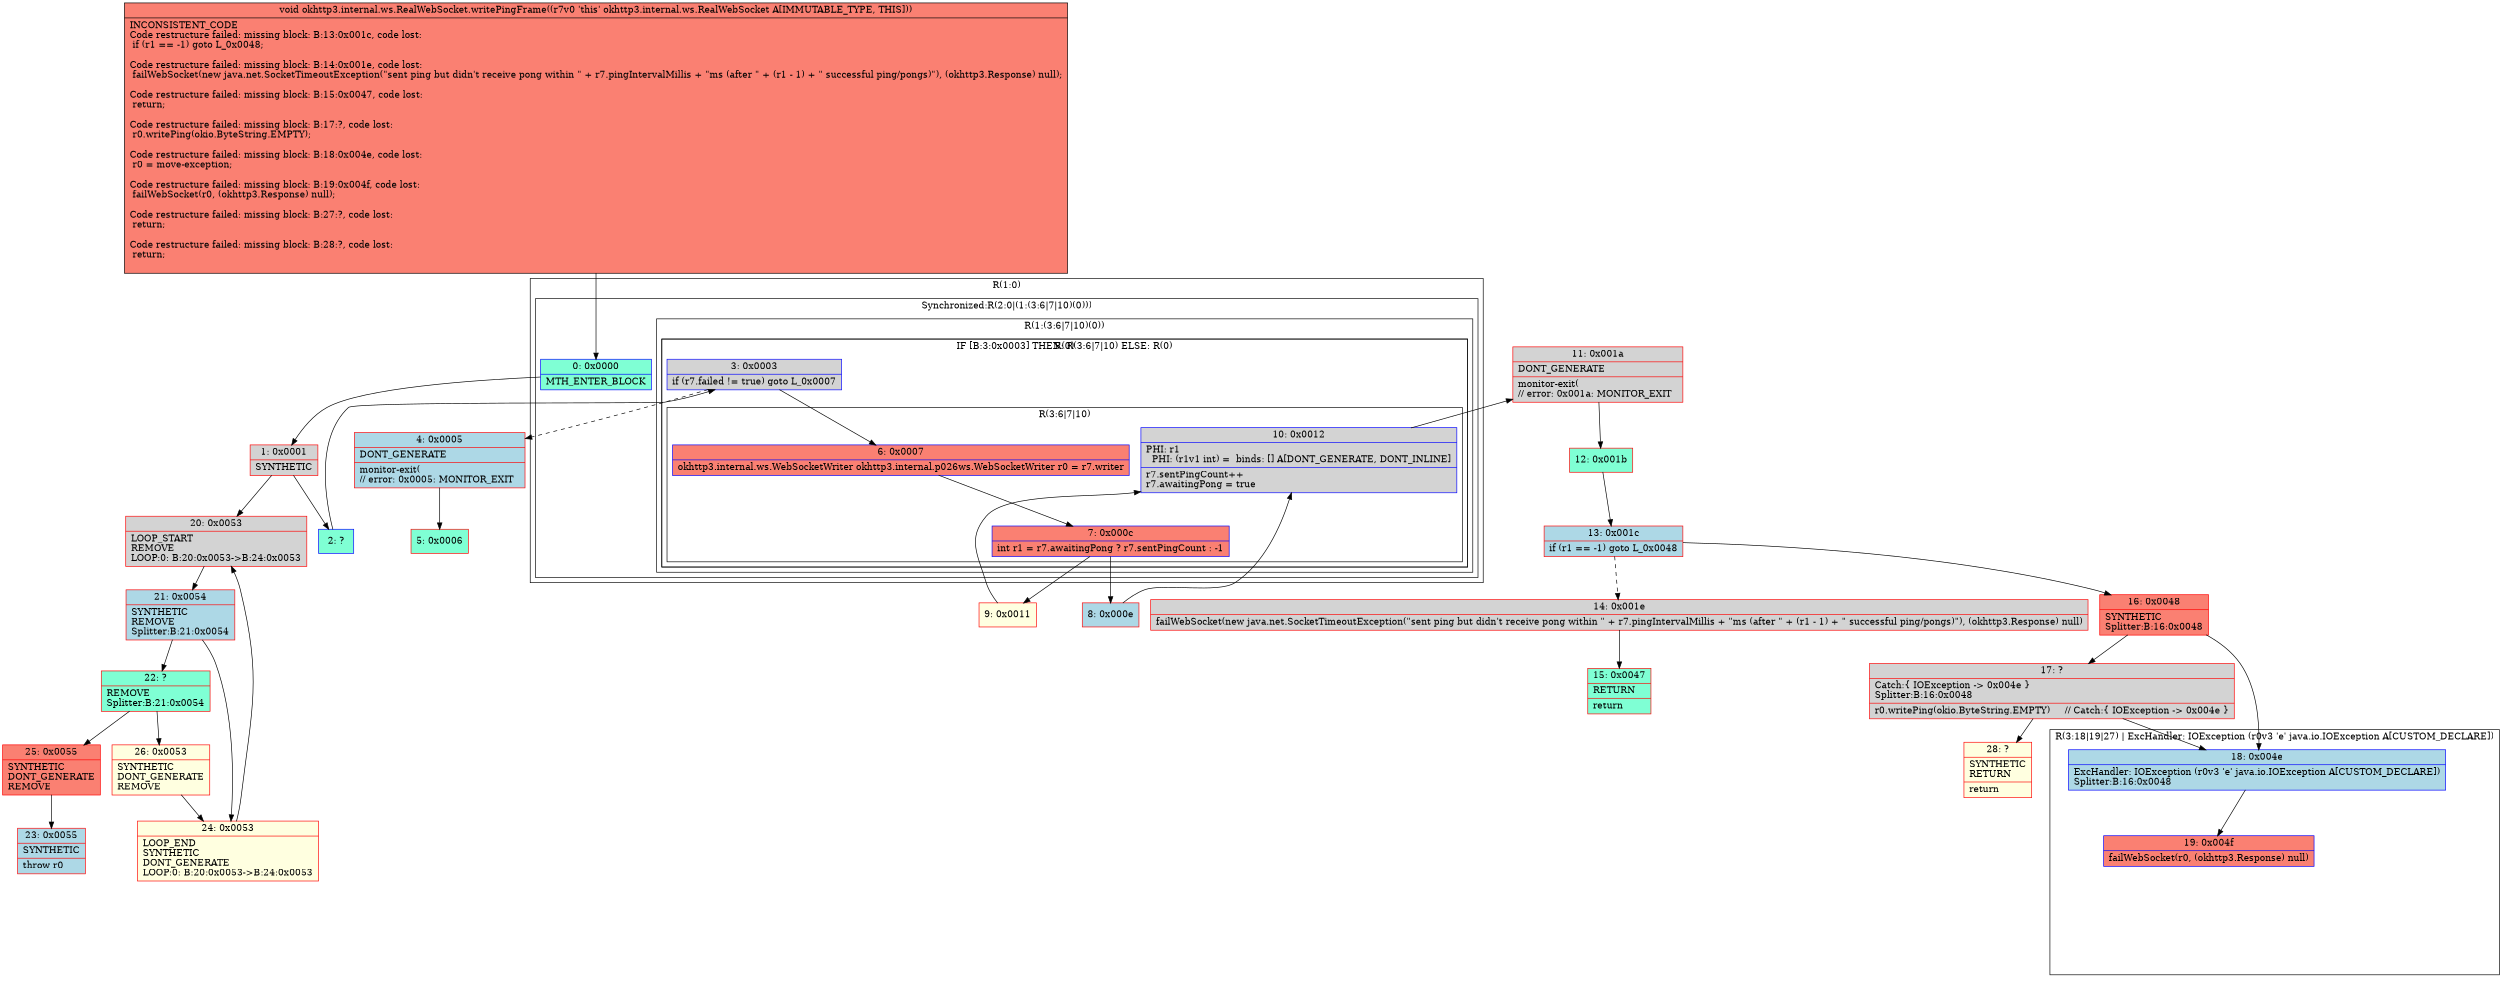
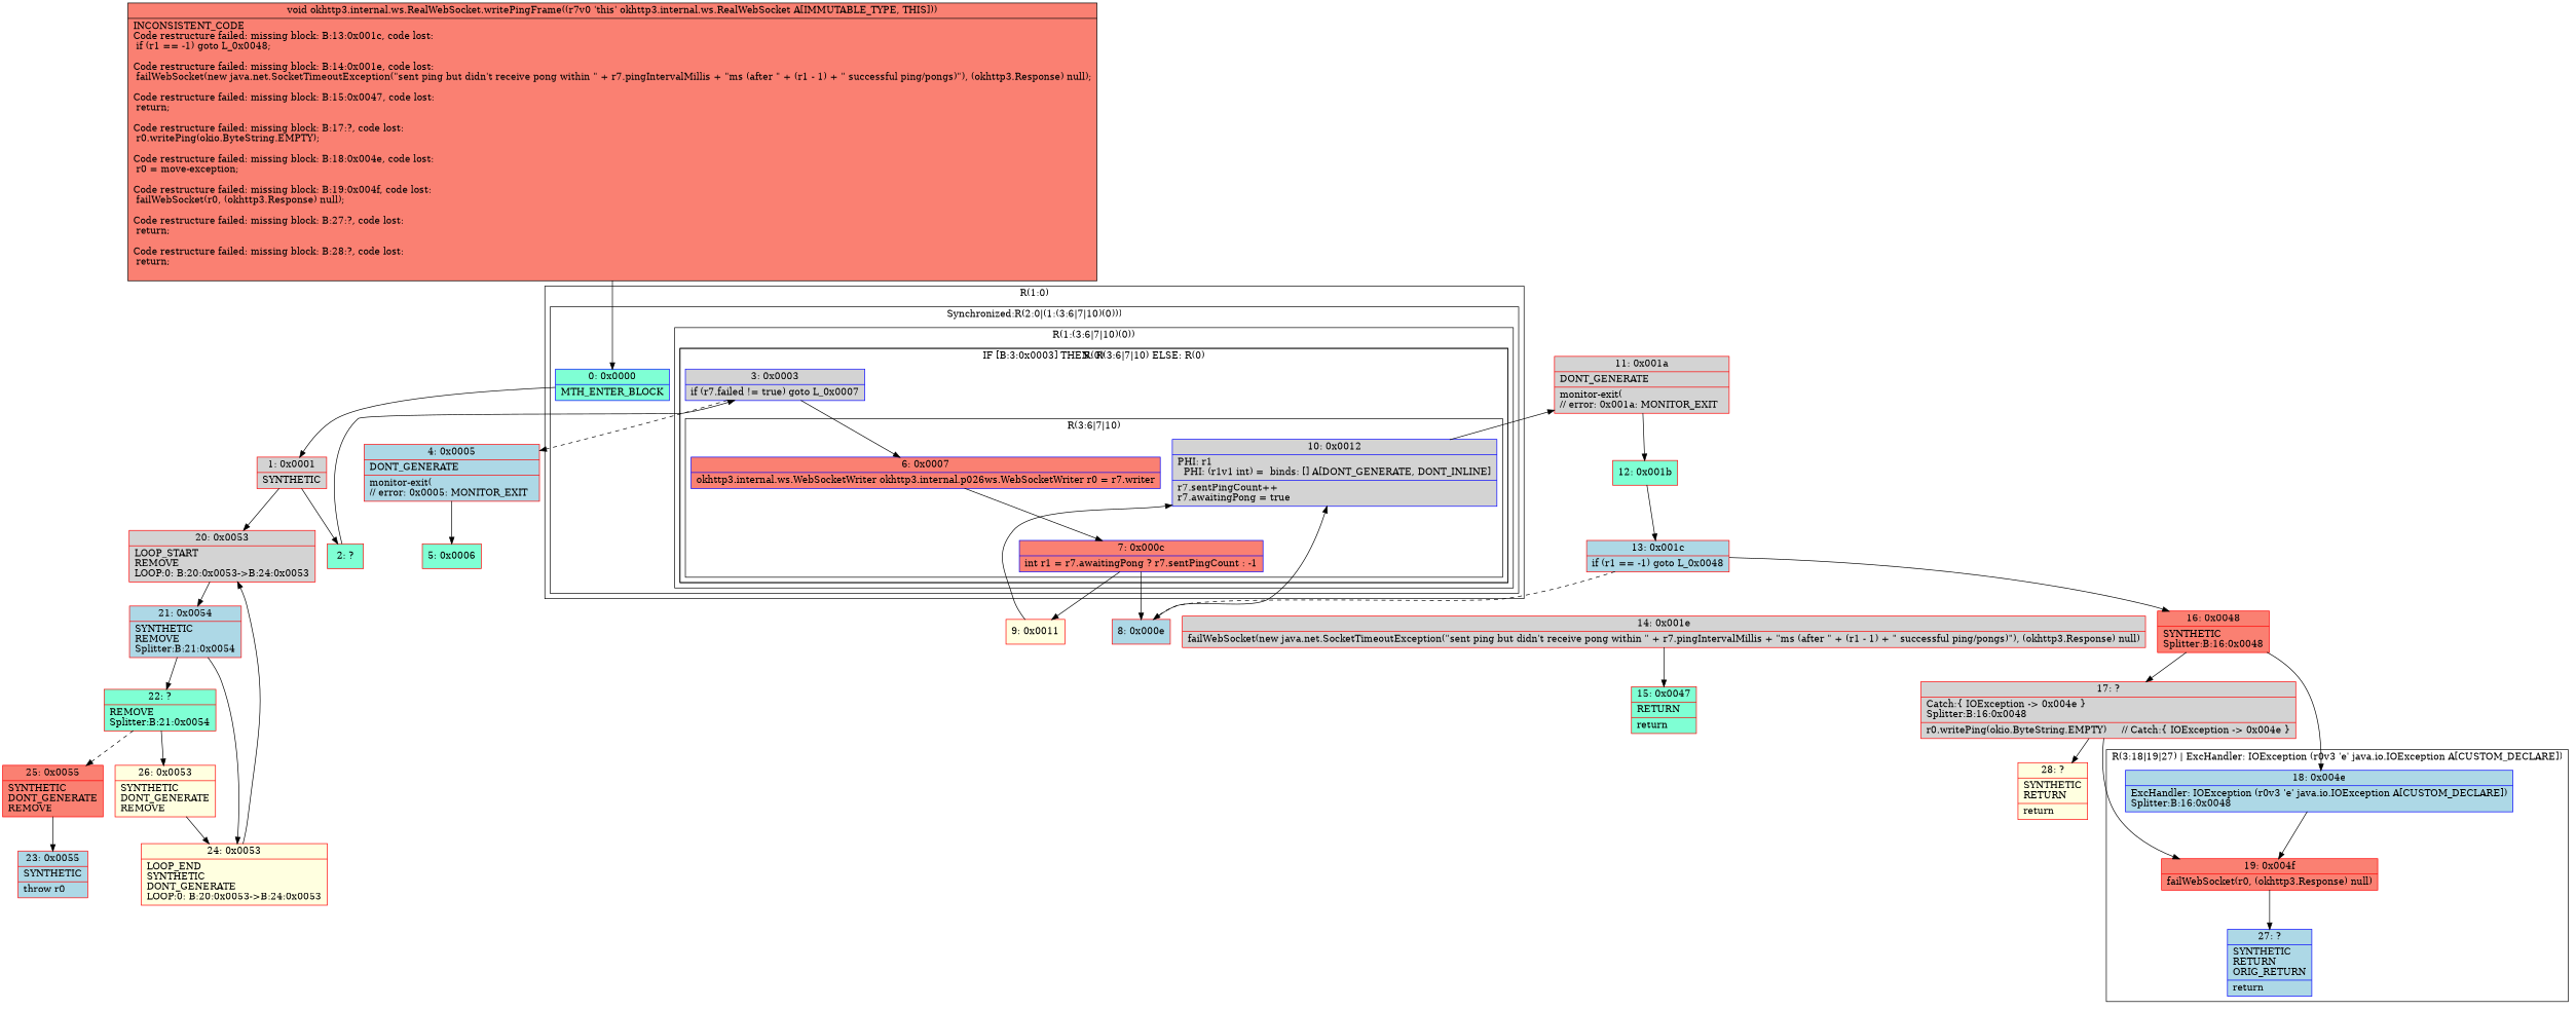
  digraph {
    node [color=red fillcolor=lightgrey shape=record style=filled]
    n1 [color=blue fillcolor=salmon label="{6\:\ 0x0007|okhttp3.internal.ws.WebSocketWriter okhttp3.internal.p026ws.WebSocketWriter r0 = r7.writer\l}"]
    n2 [color=blue fillcolor=salmon label="{7\:\ 0x000c|int r1 = r7.awaitingPong ? r7.sentPingCount : \-1\l}"]
    n3 [color=blue label="{10\:\ 0x0012|PHI: r1 \l  PHI: (r1v1 int) =  binds: [] A[DONT_GENERATE, DONT_INLINE]\l|r7.sentPingCount++\lr7.awaitingPong = true\l}"]
    n4 [color=blue label="{3\:\ 0x0003|if (r7.failed != true) goto L_0x0007\l}"]
    n5 [color=blue fillcolor=aquamarine label="{0\:\ 0x0000|MTH_ENTER_BLOCK\l}"]
    n6 [color=blue fillcolor=lightblue label="{18\:\ 0x004e|ExcHandler: IOException (r0v3 'e' java.io.IOException A[CUSTOM_DECLARE])\lSplitter:B:16:0x0048\l}"]
-   n7 [color=blue fillcolor=salmon label="{19\:\ 0x004f|failWebSocket(r0, (okhttp3.Response) null)\l}"]
+   n7 [fillcolor=salmon label="{19\:\ 0x004f|failWebSocket(r0, (okhttp3.Response) null)\l}"]
+   n8 [color=blue fillcolor=lightblue label="{27\:\ ?|SYNTHETIC\lRETURN\lORIG_RETURN\l|return\l}"]
    n9 [fillcolor=lightblue label="{8\:\ 0x000e}"]
    n10 [fillcolor=lightyellow label="{9\:\ 0x0011}"]
    n11 [label="{11\:\ 0x001a|DONT_GENERATE\l|monitor\-exit(\l\/\/ error: 0x001a: MONITOR_EXIT  \l}"]
    n12 [fillcolor=lightblue label="{4\:\ 0x0005|DONT_GENERATE\l|monitor\-exit(\l\/\/ error: 0x0005: MONITOR_EXIT  \l}"]
    n13 [label="{1\:\ 0x0001|SYNTHETIC\l}"]
-   n14 [color=blue fillcolor=aquamarine label="{2\:\ ?}"]
+   n14 [fillcolor=aquamarine label="{2\:\ ?}"]
    n15 [label="{20\:\ 0x0053|LOOP_START\lREMOVE\lLOOP:0: B:20:0x0053\-\>B:24:0x0053\l}"]
    n16 [fillcolor=aquamarine label="{5\:\ 0x0006}"]
    n17 [fillcolor=aquamarine label="{12\:\ 0x001b}"]
    n18 [fillcolor=lightblue label="{21\:\ 0x0054|SYNTHETIC\lREMOVE\lSplitter:B:21:0x0054\l}"]
    n19 [fillcolor=lightblue label="{13\:\ 0x001c|if (r1 == \-1) goto L_0x0048\l}"]
    n20 [label="{14\:\ 0x001e|failWebSocket(new java.net.SocketTimeoutException(\"sent ping but didn't receive pong within \" + r7.pingIntervalMillis + \"ms (after \" + (r1 \- 1) + \" successful ping\/pongs)\"), (okhttp3.Response) null)\l}"]
    n21 [fillcolor=salmon label="{16\:\ 0x0048|SYNTHETIC\lSplitter:B:16:0x0048\l}"]
    n22 [fillcolor=aquamarine label="{15\:\ 0x0047|RETURN\l|return\l}"]
    n23 [label="{17\:\ ?|Catch:\{ IOException \-\> 0x004e \}\lSplitter:B:16:0x0048\l|r0.writePing(okio.ByteString.EMPTY)     \/\/ Catch:\{ IOException \-\> 0x004e \}\l}"]
    n24 [fillcolor=lightyellow label="{28\:\ ?|SYNTHETIC\lRETURN\l|return\l}"]
    n25 [fillcolor=aquamarine label="{22\:\ ?|REMOVE\lSplitter:B:21:0x0054\l}"]
    n26 [fillcolor=lightyellow label="{24\:\ 0x0053|LOOP_END\lSYNTHETIC\lDONT_GENERATE\lLOOP:0: B:20:0x0053\-\>B:24:0x0053\l}"]
    n27 [fillcolor=salmon label="{25\:\ 0x0055|SYNTHETIC\lDONT_GENERATE\lREMOVE\l}"]
    n28 [fillcolor=lightyellow label="{26\:\ 0x0053|SYNTHETIC\lDONT_GENERATE\lREMOVE\l}"]
    n29 [fillcolor=lightblue label="{23\:\ 0x0055|SYNTHETIC\l|throw r0\l}"]
    n30 [fillcolor=salmon label="{void okhttp3.internal.ws.RealWebSocket.writePingFrame((r7v0 'this' okhttp3.internal.ws.RealWebSocket A[IMMUTABLE_TYPE, THIS]))  | INCONSISTENT_CODE\lCode restructure failed: missing block: B:13:0x001c, code lost:\l    if (r1 == \-1) goto L_0x0048;\l\lCode restructure failed: missing block: B:14:0x001e, code lost:\l    failWebSocket(new java.net.SocketTimeoutException(\"sent ping but didn't receive pong within \" + r7.pingIntervalMillis + \"ms (after \" + (r1 \- 1) + \" successful ping\/pongs)\"), (okhttp3.Response) null);\l\lCode restructure failed: missing block: B:15:0x0047, code lost:\l    return;\l\lCode restructure failed: missing block: B:17:?, code lost:\l    r0.writePing(okio.ByteString.EMPTY);\l\lCode restructure failed: missing block: B:18:0x004e, code lost:\l    r0 = move\-exception;\l\lCode restructure failed: missing block: B:19:0x004f, code lost:\l    failWebSocket(r0, (okhttp3.Response) null);\l\lCode restructure failed: missing block: B:27:?, code lost:\l    return;\l\lCode restructure failed: missing block: B:28:?, code lost:\l    return;\l\l}" color=""]
    subgraph cluster_1 {
      label="R(1:0)"
      subgraph cluster_2 {
        label="Synchronized:R(2:0|(1:(3:6|7|10)(0)))"
        n5
        subgraph cluster_3 {
          label="R(1:(3:6|7|10)(0))"
          subgraph cluster_4 {
            label="IF [B:3:0x0003] THEN: R(3:6|7|10) ELSE: R(0)"
            n4
            subgraph cluster_5 {
              label="R(3:6|7|10)"
              n1
              n2
              n3
            }
            subgraph cluster_6 {
              label="R(0)"
            }
          }
        }
      }
    }
    subgraph cluster_7 {
      label="R(3:18|19|27) | ExcHandler: IOException (r0v3 'e' java.io.IOException A[CUSTOM_DECLARE])\l"
      n6
      n7
+     n8
    }
    n1 -> n2
    n2 -> n9
    n2 -> n10
    n3 -> n11
    n4 -> n1
    n4 -> n12 [style=dashed]
    n5 -> n13
    n6 -> n7
+   n7 -> n8
    n9 -> n3
    n10 -> n3
    n11 -> n17
    n12 -> n16
    n13 -> n14
    n13 -> n15
    n14 -> n4
    n15 -> n18
    n17 -> n19
    n18 -> n25
    n18 -> n26
-   n19 -> n20 [style=dashed]
+   n19 -> n9 [style=dashed]
    n19 -> n21
    n20 -> n22
    n21 -> n6
    n21 -> n23
-   n23 -> n6
+   n23 -> n7
    n23 -> n24
-   n25 -> n27
+   n25 -> n27 [style=dashed]
    n25 -> n28
    n26 -> n15
    n27 -> n29
    n28 -> n26
    n30 -> n5
  }
